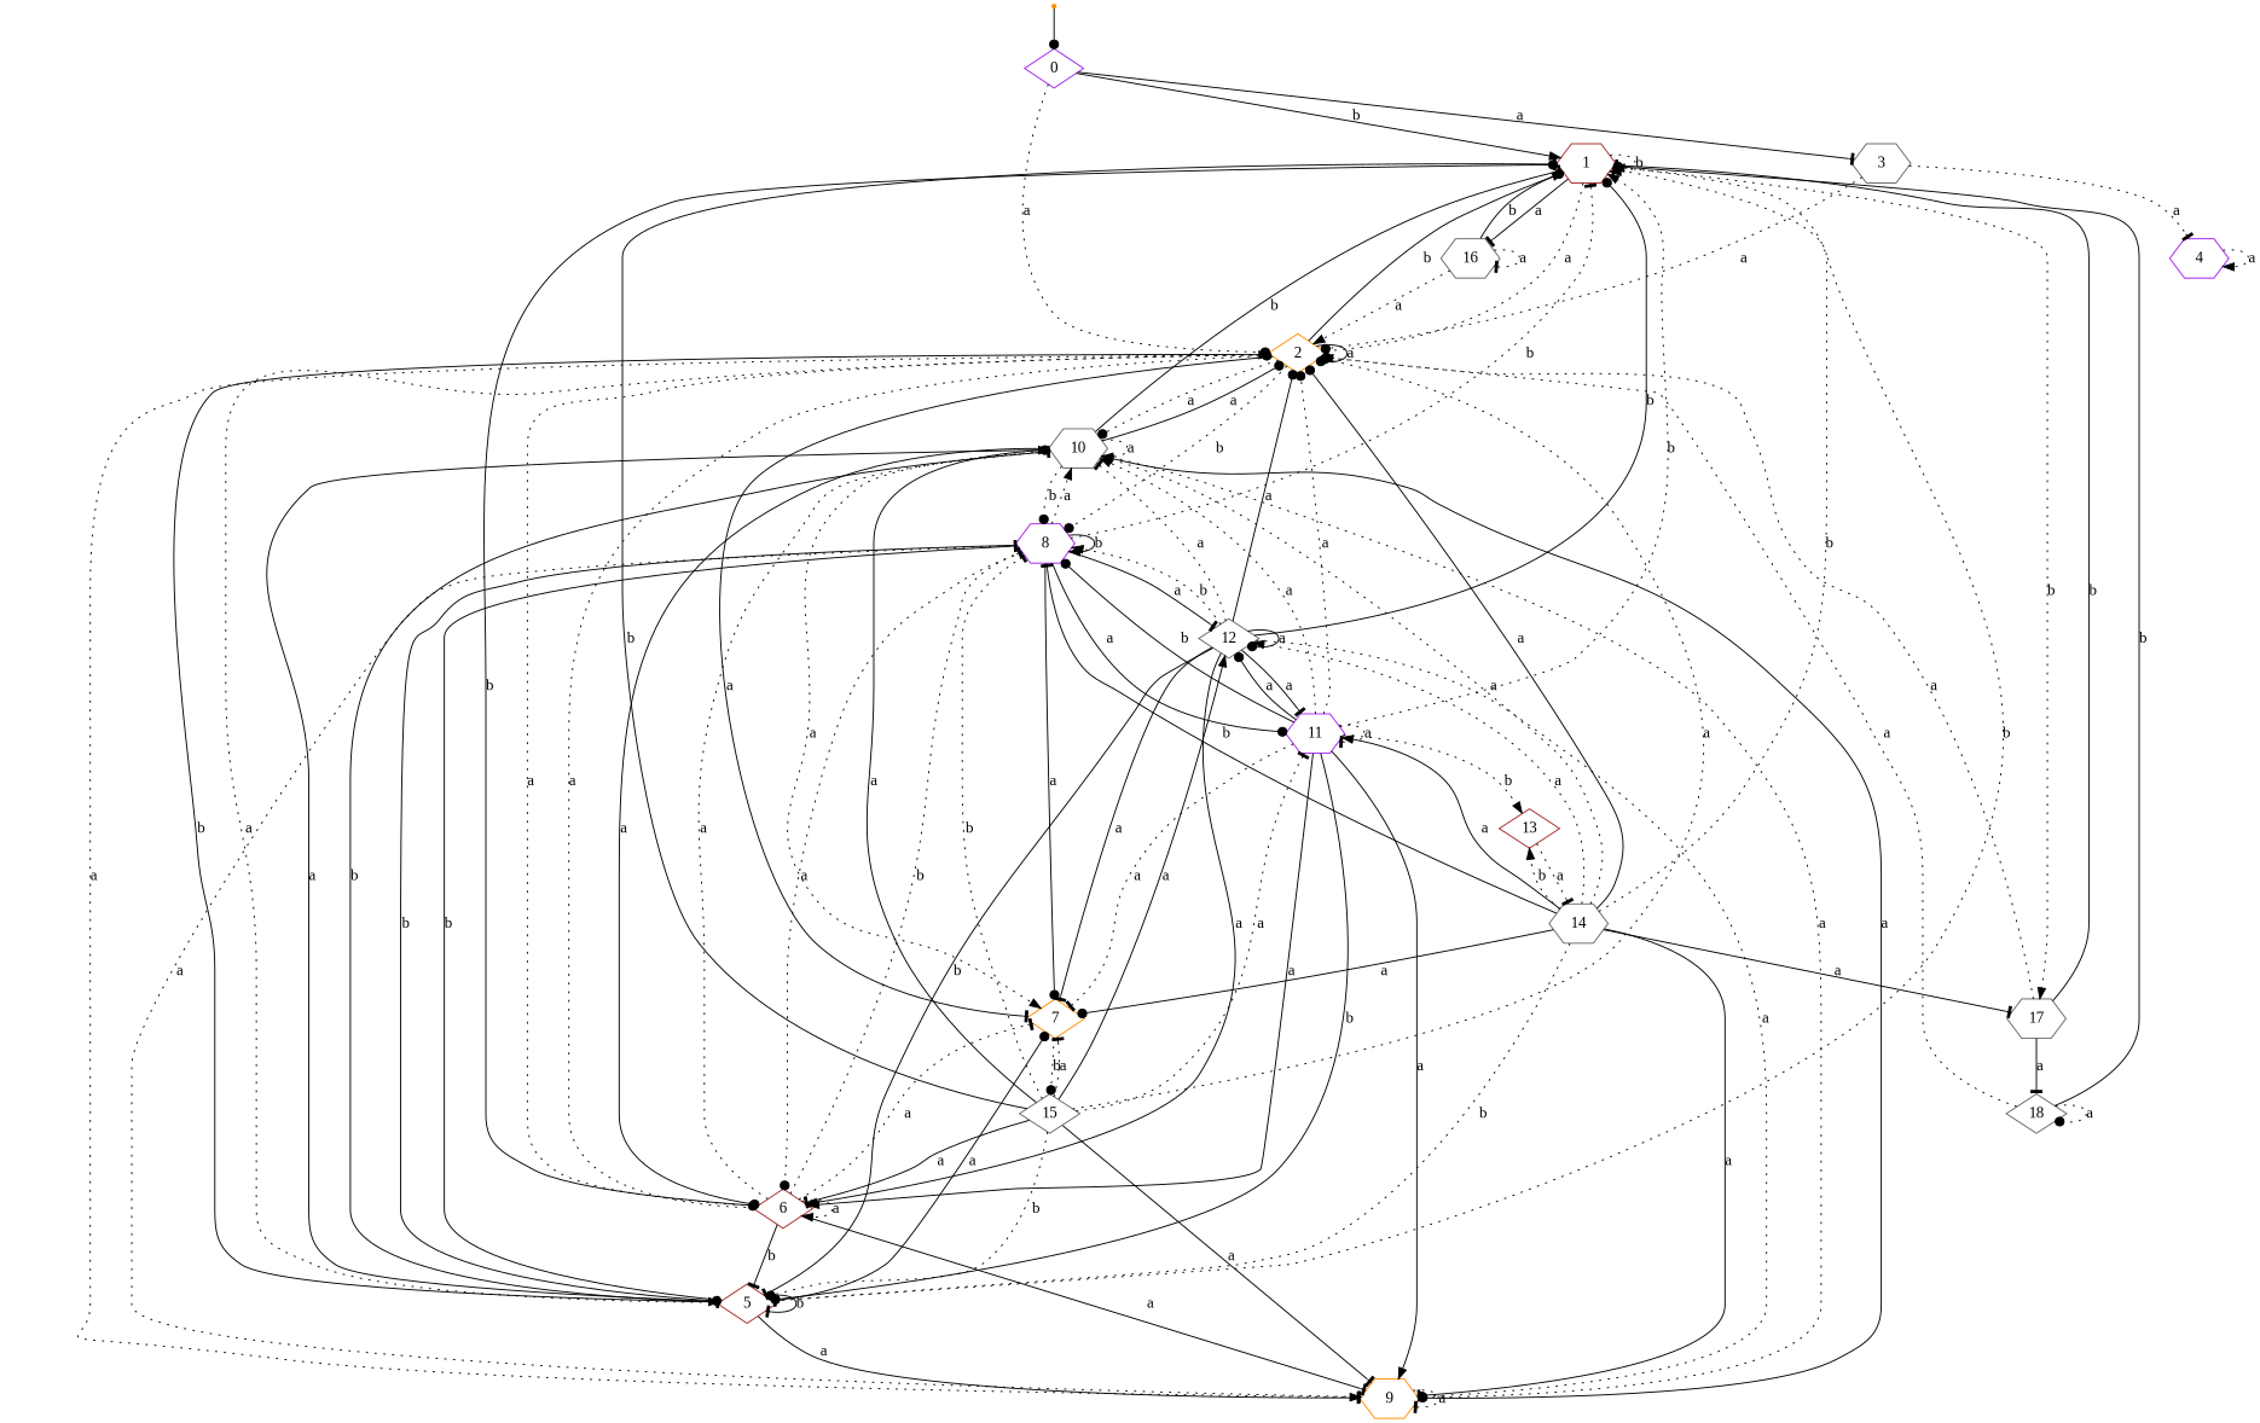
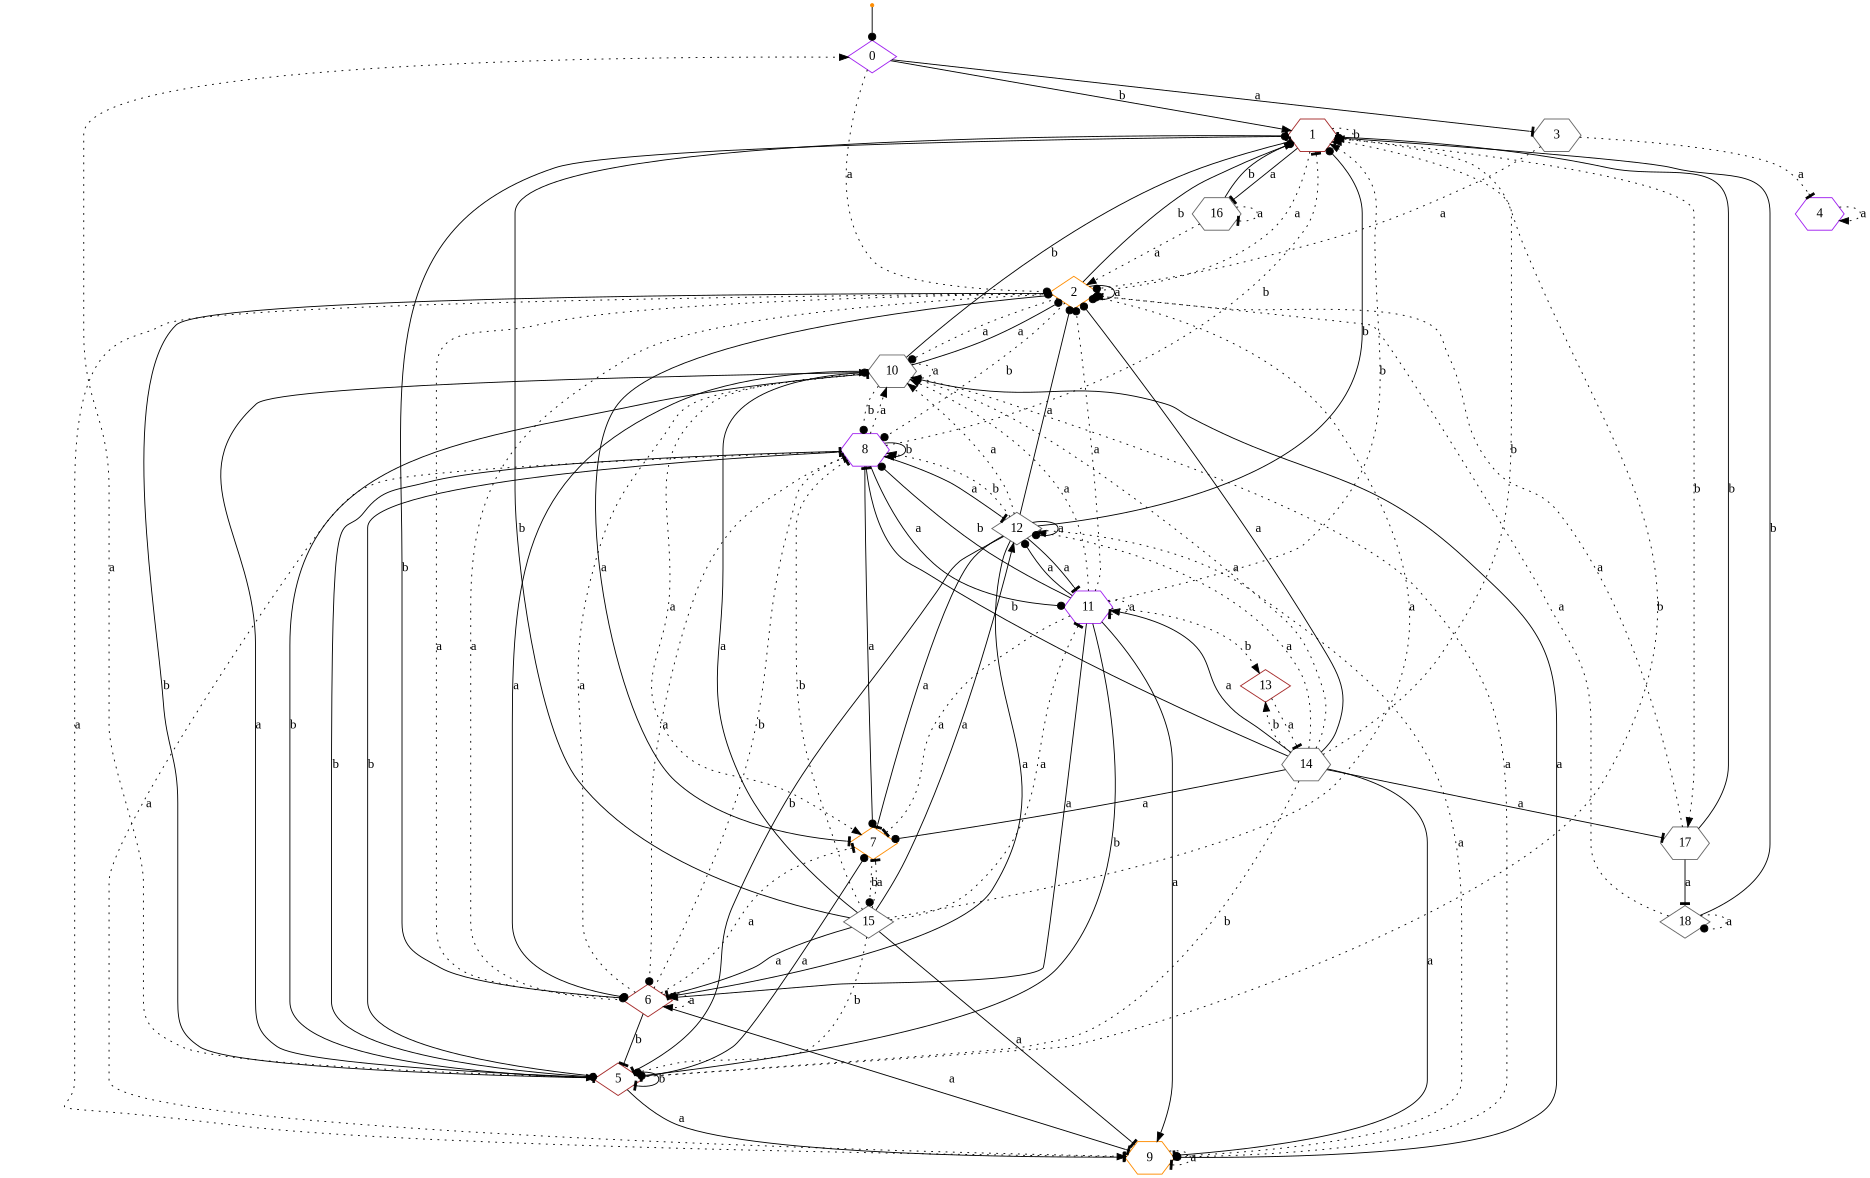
  digraph {
    fontname="Liberation Serif"
    rankdir=TB
    node [color=gray40 fontname="Liberation Serif" shape=hexagon]
    edge [arrowhead=tee fontname="Liberation Serif" style=solid]
    dummy0 [color=darkorange shape=point]
    0 [color=purple shape=diamond]
    1 [color=brown]
    2 [color=darkorange shape=diamond]
    3
    16
    17
    5 [color=brown shape=diamond]
    6 [color=brown shape=diamond]
    7 [color=darkorange shape=diamond]
    8 [color=purple]
    9 [color=darkorange]
    10
    4 [color=purple]
    18 [shape=diamond]
    15 [shape=diamond]
    11 [color=purple]
    12 [shape=diamond]
    13 [color=brown shape=diamond]
    14
    dummy0 -> 0 [arrowhead=dot]
    0 -> 1 [arrowhead=normal label=b]
    0 -> 2 [arrowhead=dot label=a style=dotted]
    0 -> 3 [label=a]
    1 -> 1 [arrowhead=normal label=b style=dotted]
    1 -> 2 [label=a style=dotted]
    1 -> 16 [label=a]
    1 -> 17 [arrowhead=normal label=b style=dotted]
    2 -> 1 [arrowhead=normal label=b]
    2 -> 2 [arrowhead=dot label=a]
    2 -> 5 [label=b]
    2 -> 6 [arrowhead=dot label=a style=dotted]
    2 -> 7 [label=a]
    2 -> 8 [arrowhead=dot label=b style=dotted]
    2 -> 9 [arrowhead=normal label=a style=dotted]
    2 -> 10 [arrowhead=dot label=a style=dotted]
    3 -> 2 [arrowhead=dot label=a style=dotted]
    3 -> 4 [label=a style=dotted]
    16 -> 1 [arrowhead=dot label=b]
    16 -> 2 [arrowhead=normal label=a style=dotted]
    16 -> 16 [label=a style=dotted]
    17 -> 1 [label=b]
    17 -> 2 [arrowhead=normal label=a style=dotted]
    17 -> 18 [label=a]
    5 -> 1 [arrowhead=normal label=b style=dotted]
-   5 -> 2 [arrowhead=normal label=a style=dotted]
+   5 -> 0 [arrowhead=normal label=a style=dotted]
    5 -> 5 [label=b]
    5 -> 7 [arrowhead=dot label=a]
    5 -> 8 [label=b]
    5 -> 9 [label=a]
    5 -> 10 [arrowhead=normal label=a]
    6 -> 1 [arrowhead=dot label=b]
    6 -> 2 [arrowhead=dot label=a style=dotted]
    6 -> 5 [label=b]
    6 -> 6 [arrowhead=normal label=a style=dotted]
    6 -> 7 [label=a style=dotted]
    6 -> 8 [label=b style=dotted]
    6 -> 9 [label=a]
    6 -> 10 [label=a style=dotted]
    7 -> 15 [arrowhead=dot label=b style=dotted]
    8 -> 1 [label=b style=dotted]
    8 -> 5 [arrowhead=dot label=b]
    8 -> 6 [arrowhead=dot label=a style=dotted]
    8 -> 7 [arrowhead=dot label=a]
    8 -> 8 [arrowhead=normal label=b]
    8 -> 9 [label=a style=dotted]
    8 -> 10 [arrowhead=normal label=a style=dotted]
    8 -> 11 [arrowhead=dot label=a]
    8 -> 12 [label=a]
    9 -> 9 [label=a style=dotted]
    9 -> 10 [arrowhead=normal label=a]
    10 -> 1 [label=b]
    10 -> 2 [arrowhead=dot label=a]
    10 -> 5 [arrowhead=normal label=b]
    10 -> 6 [arrowhead=dot label=a]
    10 -> 7 [arrowhead=normal label=a style=dotted]
    10 -> 8 [arrowhead=dot label=b style=dotted]
    10 -> 9 [arrowhead=dot label=a style=dotted]
    10 -> 10 [arrowhead=normal label=a style=dotted]
    4 -> 4 [arrowhead=normal label=a style=dotted]
    18 -> 1 [arrowhead=dot label=b]
    18 -> 2 [arrowhead=dot label=a style=dotted]
    18 -> 18 [arrowhead=dot label=a style=dotted]
    15 -> 1 [label=b]
    15 -> 2 [arrowhead=dot label=a style=dotted]
    15 -> 5 [arrowhead=dot label=b style=dotted]
    15 -> 6 [label=a]
    15 -> 7 [label=a style=dotted]
    15 -> 8 [label=b style=dotted]
    15 -> 9 [label=a]
    15 -> 10 [arrowhead=dot label=a]
    15 -> 11 [label=a style=dotted]
    15 -> 12 [arrowhead=normal label=a]
    11 -> 1 [arrowhead=normal label=b style=dotted]
    11 -> 2 [arrowhead=dot label=a style=dotted]
    11 -> 5 [arrowhead=dot label=b]
    11 -> 6 [arrowhead=normal label=a]
    11 -> 7 [label=a style=dotted]
    11 -> 8 [arrowhead=dot label=b]
    11 -> 9 [arrowhead=normal label=a]
    11 -> 10 [arrowhead=normal label=a style=dotted]
    11 -> 11 [label=a style=dotted]
    11 -> 12 [arrowhead=dot label=a]
    11 -> 13 [arrowhead=normal label=b style=dotted]
    12 -> 1 [arrowhead=dot label=b]
    12 -> 2 [arrowhead=dot label=a]
    12 -> 5 [label=b]
    12 -> 6 [arrowhead=normal label=a]
    12 -> 7 [label=a]
    12 -> 8 [arrowhead=normal label=b style=dotted]
    12 -> 9 [arrowhead=dot label=a style=dotted]
-   12 -> 10 [label=a style=dotted]
+   12 -> 10 [arrowhead=normal label=a style=dotted]
    12 -> 11 [label=a]
    12 -> 12 [arrowhead=dot label=a]
    13 -> 14 [label=a style=dotted]
    14 -> 1 [label=b style=dotted]
    14 -> 2 [arrowhead=dot label=a]
    14 -> 17 [label=a]
    14 -> 5 [label=b style=dotted]
    14 -> 7 [arrowhead=dot label=a]
    14 -> 8 [label=b]
    14 -> 9 [label=a]
    14 -> 10 [arrowhead=normal label=a style=dotted]
    14 -> 11 [arrowhead=normal label=a]
    14 -> 12 [arrowhead=normal label=a style=dotted]
    14 -> 13 [arrowhead=normal label=b style=dotted]
  }
